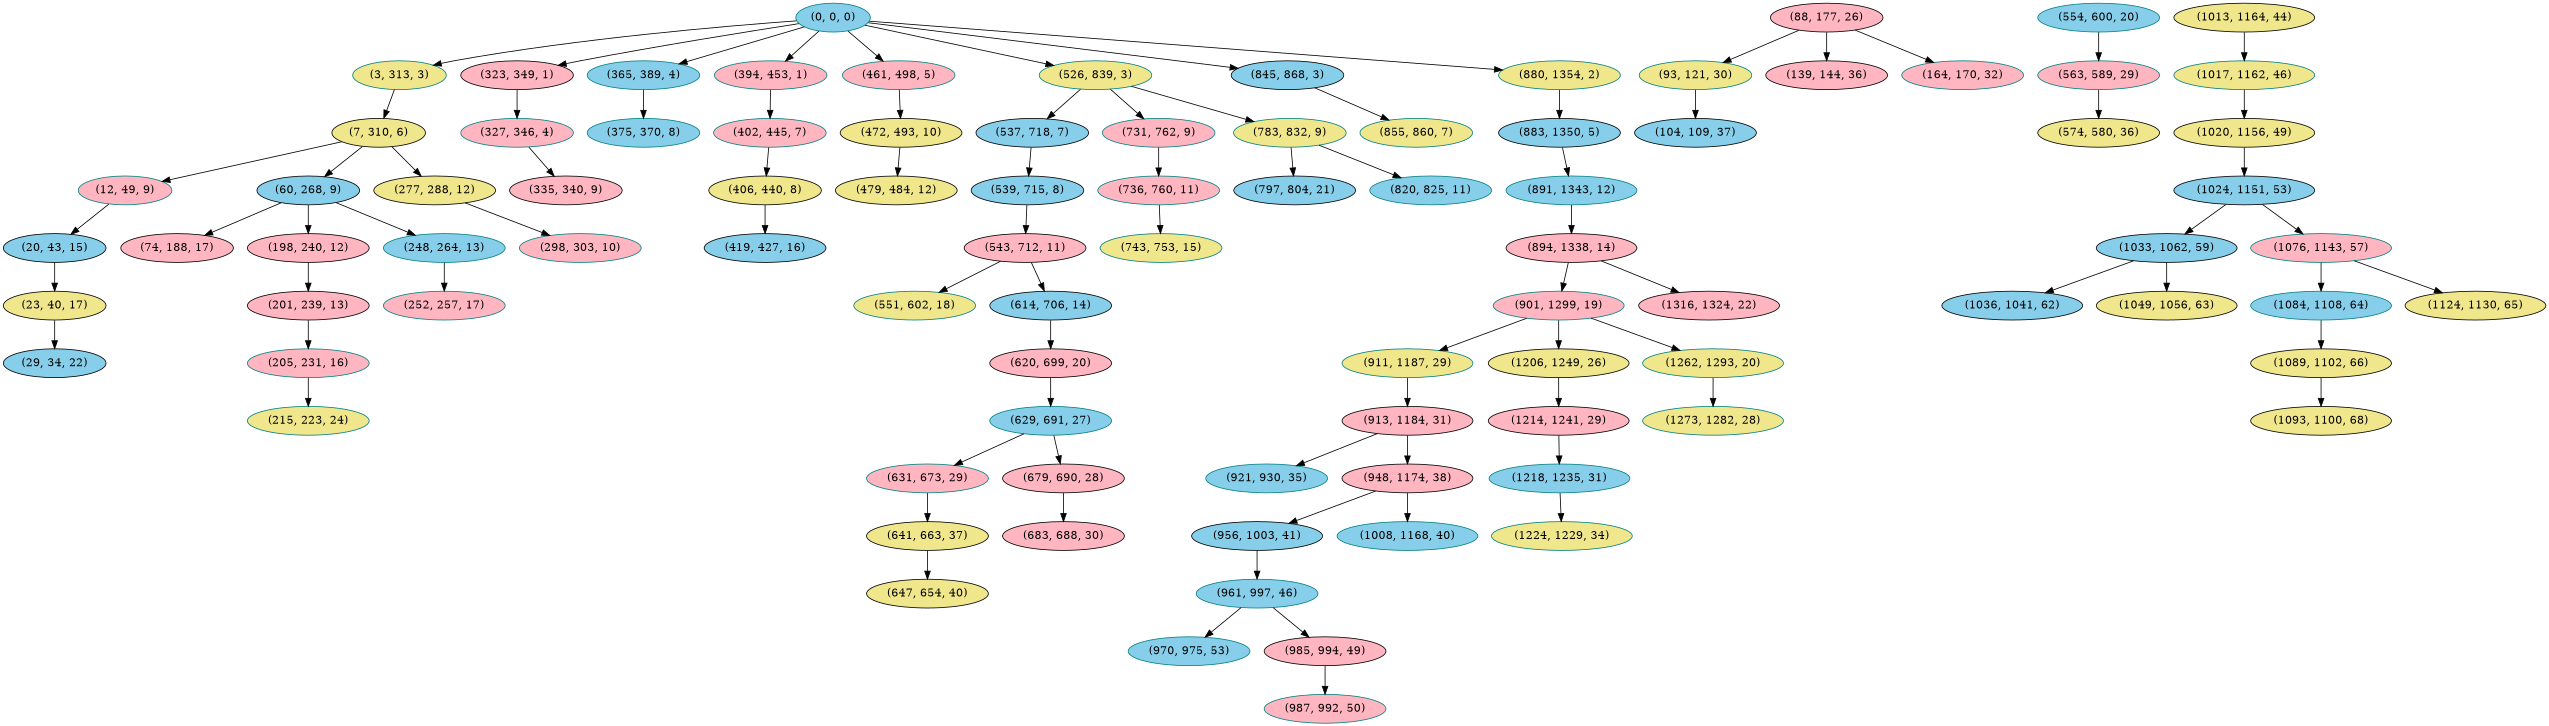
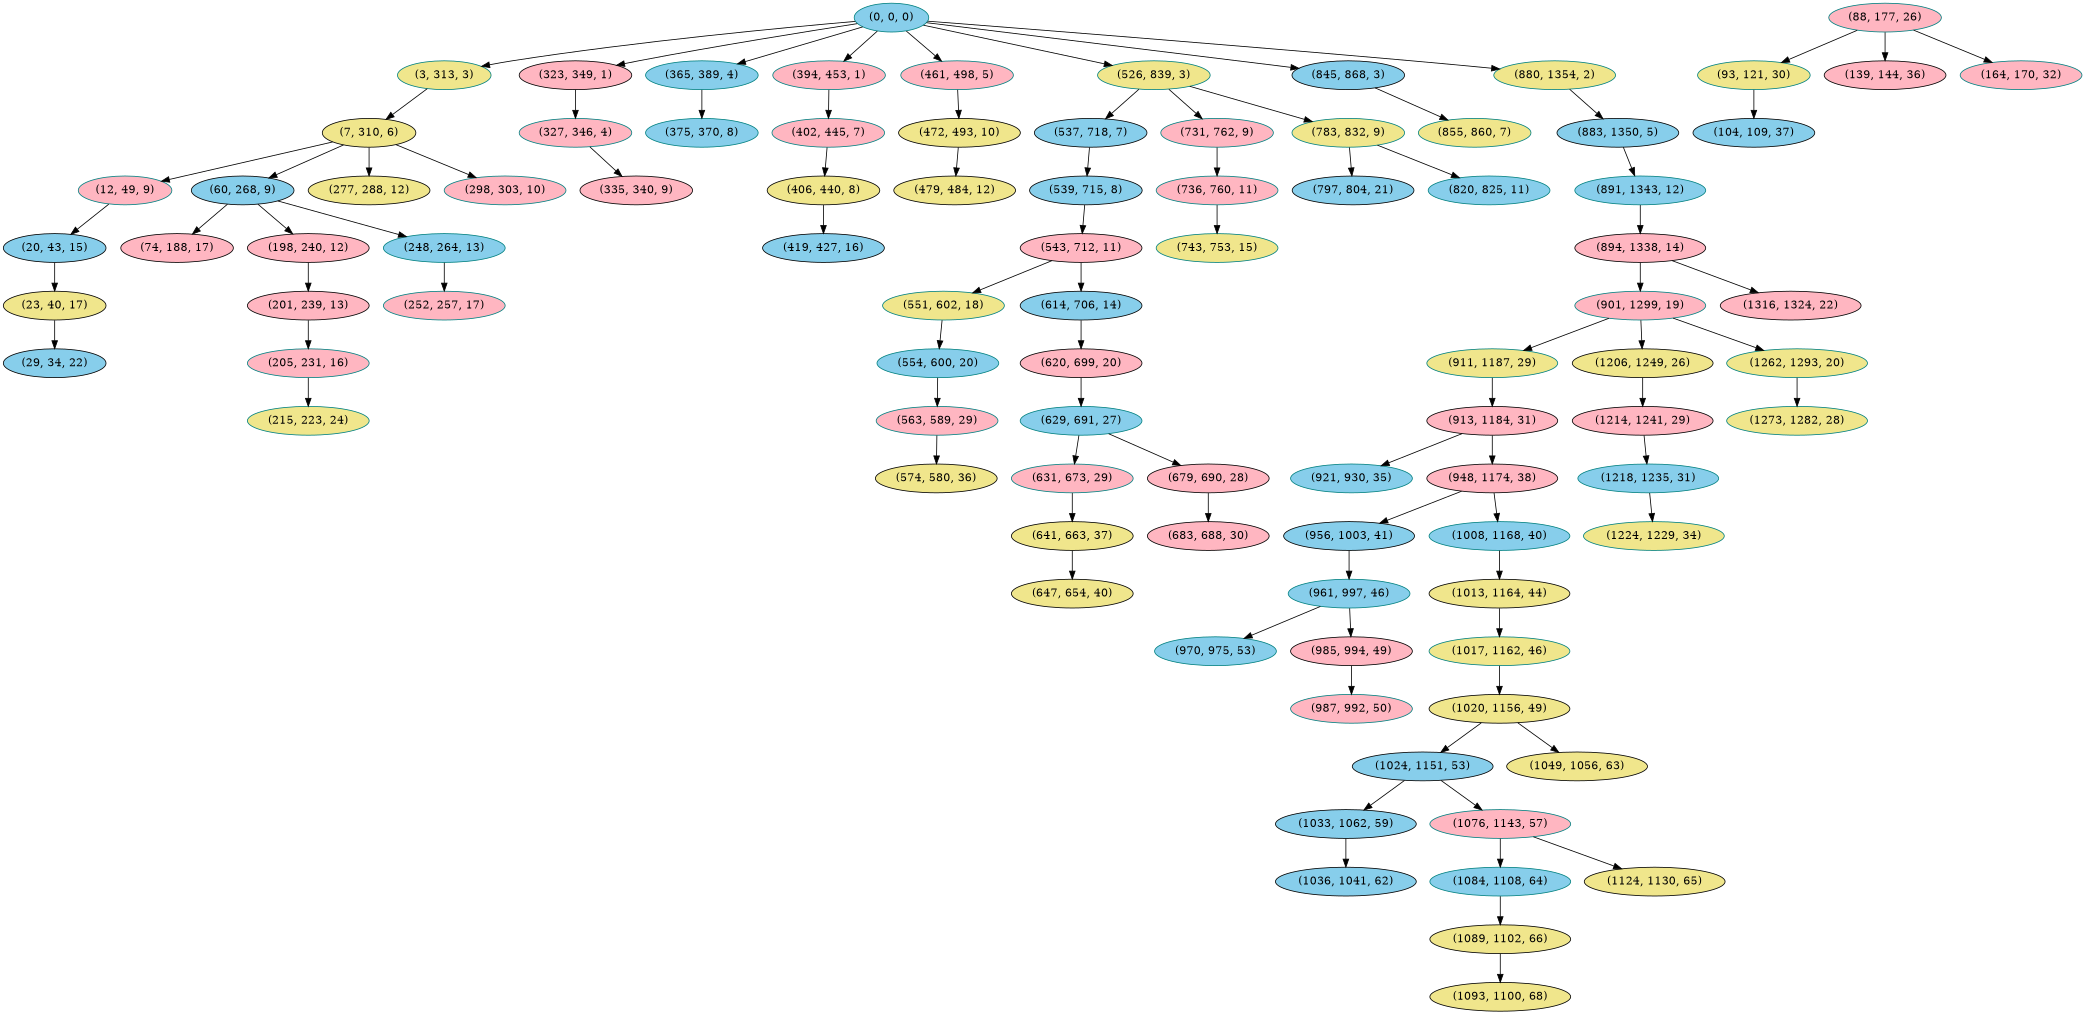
  digraph {
    node [color=black fillcolor=lightpink style=filled]
    "(0, 0, 0)" [color=teal fillcolor=skyblue]
    "(3, 313, 3)" [color=teal fillcolor=khaki]
    "(323, 349, 1)"
    "(365, 389, 4)" [color=teal fillcolor=skyblue]
    "(394, 453, 1)" [color=teal]
    "(461, 498, 5)" [color=teal]
    "(526, 839, 3)" [color=teal fillcolor=khaki]
    "(845, 868, 3)" [fillcolor=skyblue]
    "(880, 1354, 2)" [color=teal fillcolor=khaki]
    "(7, 310, 6)" [fillcolor=khaki]
    "(327, 346, 4)" [color=teal]
    n12 [color=teal fillcolor=skyblue label="(375, 370, 8)"]
    "(402, 445, 7)" [color=teal]
    "(472, 493, 10)" [fillcolor=khaki]
    "(537, 718, 7)" [fillcolor=skyblue]
    "(731, 762, 9)" [color=teal]
    "(783, 832, 9)" [color=teal fillcolor=khaki]
    "(855, 860, 7)" [color=teal fillcolor=khaki]
    "(883, 1350, 5)" [fillcolor=skyblue]
    "(12, 49, 9)" [color=teal]
    "(60, 268, 9)" [fillcolor=skyblue]
    "(277, 288, 12)" [fillcolor=khaki]
    "(298, 303, 10)" [color=teal]
    "(20, 43, 15)" [fillcolor=skyblue]
    "(74, 188, 17)"
    "(198, 240, 12)"
    "(248, 264, 13)" [color=teal fillcolor=skyblue]
    "(23, 40, 17)" [fillcolor=khaki]
    "(29, 34, 22)" [fillcolor=skyblue]
    "(201, 239, 13)"
    "(252, 257, 17)" [color=teal]
    "(93, 121, 30)" [color=teal fillcolor=khaki]
-   "(88, 177, 26)"
+   "(88, 177, 26)" [color=teal]
    "(139, 144, 36)"
    "(164, 170, 32)" [color=teal]
    "(104, 109, 37)" [fillcolor=skyblue]
    "(205, 231, 16)" [color=teal]
    "(215, 223, 24)" [color=teal fillcolor=khaki]
    "(335, 340, 9)"
    "(406, 440, 8)" [fillcolor=khaki]
    "(419, 427, 16)" [fillcolor=skyblue]
    "(479, 484, 12)" [fillcolor=khaki]
    "(539, 715, 8)" [fillcolor=skyblue]
    "(736, 760, 11)" [color=teal]
    "(797, 804, 21)" [fillcolor=skyblue]
    "(820, 825, 11)" [color=teal fillcolor=skyblue]
    "(543, 712, 11)"
    "(551, 602, 18)" [color=teal fillcolor=khaki]
    "(614, 706, 14)" [fillcolor=skyblue]
    "(554, 600, 20)" [color=teal fillcolor=skyblue]
    "(620, 699, 20)"
    "(563, 589, 29)" [color=teal]
    "(574, 580, 36)" [fillcolor=khaki]
    "(629, 691, 27)" [color=teal fillcolor=skyblue]
    "(631, 673, 29)" [color=teal]
    "(679, 690, 28)"
    "(641, 663, 37)" [fillcolor=khaki]
    "(683, 688, 30)"
    "(647, 654, 40)" [fillcolor=khaki]
    "(743, 753, 15)" [color=teal fillcolor=khaki]
    "(891, 1343, 12)" [color=teal fillcolor=skyblue]
    "(894, 1338, 14)"
    "(901, 1299, 19)" [color=teal]
    "(1316, 1324, 22)"
    "(911, 1187, 29)" [color=teal fillcolor=khaki]
    "(1206, 1249, 26)" [fillcolor=khaki]
    "(1262, 1293, 20)" [color=teal fillcolor=khaki]
    "(913, 1184, 31)"
    "(1214, 1241, 29)"
    "(1273, 1282, 28)" [color=teal fillcolor=khaki]
    "(921, 930, 35)" [color=teal fillcolor=skyblue]
    "(948, 1174, 38)"
    "(956, 1003, 41)" [fillcolor=skyblue]
    "(1008, 1168, 40)" [color=teal fillcolor=skyblue]
    "(961, 997, 46)" [color=teal fillcolor=skyblue]
    "(1013, 1164, 44)" [fillcolor=khaki]
    "(970, 975, 53)" [color=teal fillcolor=skyblue]
    "(985, 994, 49)"
    "(987, 992, 50)" [color=teal]
    "(1017, 1162, 46)" [color=teal fillcolor=khaki]
    "(1020, 1156, 49)" [fillcolor=khaki]
    "(1024, 1151, 53)" [fillcolor=skyblue]
    "(1033, 1062, 59)" [fillcolor=skyblue]
    "(1076, 1143, 57)" [color=teal]
    "(1036, 1041, 62)" [fillcolor=skyblue]
    "(1049, 1056, 63)" [fillcolor=khaki]
    "(1084, 1108, 64)" [color=teal fillcolor=skyblue]
    "(1124, 1130, 65)" [fillcolor=khaki]
    "(1089, 1102, 66)" [fillcolor=khaki]
    "(1093, 1100, 68)" [fillcolor=khaki]
    "(1218, 1235, 31)" [color=teal fillcolor=skyblue]
    "(1224, 1229, 34)" [color=teal fillcolor=khaki]
    "(0, 0, 0)" -> "(3, 313, 3)"
    "(0, 0, 0)" -> "(323, 349, 1)"
    "(0, 0, 0)" -> "(365, 389, 4)"
    "(0, 0, 0)" -> "(394, 453, 1)"
    "(0, 0, 0)" -> "(461, 498, 5)"
    "(0, 0, 0)" -> "(526, 839, 3)"
    "(0, 0, 0)" -> "(845, 868, 3)"
    "(0, 0, 0)" -> "(880, 1354, 2)"
    "(3, 313, 3)" -> "(7, 310, 6)"
    "(323, 349, 1)" -> "(327, 346, 4)"
    "(365, 389, 4)" -> n12
    "(394, 453, 1)" -> "(402, 445, 7)"
    "(461, 498, 5)" -> "(472, 493, 10)"
    "(526, 839, 3)" -> "(537, 718, 7)"
    "(526, 839, 3)" -> "(731, 762, 9)"
    "(526, 839, 3)" -> "(783, 832, 9)"
    "(845, 868, 3)" -> "(855, 860, 7)"
    "(880, 1354, 2)" -> "(883, 1350, 5)"
    "(7, 310, 6)" -> "(12, 49, 9)"
    "(7, 310, 6)" -> "(60, 268, 9)"
    "(7, 310, 6)" -> "(277, 288, 12)"
-   "(277, 288, 12)" -> "(298, 303, 10)"
+   "(7, 310, 6)" -> "(298, 303, 10)"
    "(327, 346, 4)" -> "(335, 340, 9)"
    "(402, 445, 7)" -> "(406, 440, 8)"
    "(472, 493, 10)" -> "(479, 484, 12)"
    "(537, 718, 7)" -> "(539, 715, 8)"
    "(731, 762, 9)" -> "(736, 760, 11)"
    "(783, 832, 9)" -> "(797, 804, 21)"
    "(783, 832, 9)" -> "(820, 825, 11)"
    "(883, 1350, 5)" -> "(891, 1343, 12)"
    "(12, 49, 9)" -> "(20, 43, 15)"
    "(60, 268, 9)" -> "(74, 188, 17)"
    "(60, 268, 9)" -> "(198, 240, 12)"
    "(60, 268, 9)" -> "(248, 264, 13)"
    "(20, 43, 15)" -> "(23, 40, 17)"
    "(198, 240, 12)" -> "(201, 239, 13)"
    "(248, 264, 13)" -> "(252, 257, 17)"
    "(23, 40, 17)" -> "(29, 34, 22)"
    "(201, 239, 13)" -> "(205, 231, 16)"
    "(93, 121, 30)" -> "(104, 109, 37)"
    "(88, 177, 26)" -> "(93, 121, 30)"
    "(88, 177, 26)" -> "(139, 144, 36)"
    "(88, 177, 26)" -> "(164, 170, 32)"
    "(205, 231, 16)" -> "(215, 223, 24)"
    "(406, 440, 8)" -> "(419, 427, 16)"
    "(539, 715, 8)" -> "(543, 712, 11)"
    "(736, 760, 11)" -> "(743, 753, 15)"
    "(543, 712, 11)" -> "(551, 602, 18)"
    "(543, 712, 11)" -> "(614, 706, 14)"
+   "(551, 602, 18)" -> "(554, 600, 20)"
    "(614, 706, 14)" -> "(620, 699, 20)"
    "(554, 600, 20)" -> "(563, 589, 29)"
    "(620, 699, 20)" -> "(629, 691, 27)"
    "(563, 589, 29)" -> "(574, 580, 36)"
    "(629, 691, 27)" -> "(631, 673, 29)"
    "(629, 691, 27)" -> "(679, 690, 28)"
    "(631, 673, 29)" -> "(641, 663, 37)"
    "(679, 690, 28)" -> "(683, 688, 30)"
    "(641, 663, 37)" -> "(647, 654, 40)"
    "(891, 1343, 12)" -> "(894, 1338, 14)"
    "(894, 1338, 14)" -> "(901, 1299, 19)"
    "(894, 1338, 14)" -> "(1316, 1324, 22)"
    "(901, 1299, 19)" -> "(911, 1187, 29)"
    "(901, 1299, 19)" -> "(1206, 1249, 26)"
    "(901, 1299, 19)" -> "(1262, 1293, 20)"
    "(911, 1187, 29)" -> "(913, 1184, 31)"
    "(1206, 1249, 26)" -> "(1214, 1241, 29)"
    "(1262, 1293, 20)" -> "(1273, 1282, 28)"
    "(913, 1184, 31)" -> "(921, 930, 35)"
    "(913, 1184, 31)" -> "(948, 1174, 38)"
    "(1214, 1241, 29)" -> "(1218, 1235, 31)"
    "(948, 1174, 38)" -> "(956, 1003, 41)"
    "(948, 1174, 38)" -> "(1008, 1168, 40)"
    "(956, 1003, 41)" -> "(961, 997, 46)"
+   "(1008, 1168, 40)" -> "(1013, 1164, 44)"
    "(961, 997, 46)" -> "(970, 975, 53)"
    "(961, 997, 46)" -> "(985, 994, 49)"
    "(1013, 1164, 44)" -> "(1017, 1162, 46)"
    "(985, 994, 49)" -> "(987, 992, 50)"
    "(1017, 1162, 46)" -> "(1020, 1156, 49)"
    "(1020, 1156, 49)" -> "(1024, 1151, 53)"
    "(1024, 1151, 53)" -> "(1033, 1062, 59)"
    "(1024, 1151, 53)" -> "(1076, 1143, 57)"
    "(1033, 1062, 59)" -> "(1036, 1041, 62)"
-   "(1033, 1062, 59)" -> "(1049, 1056, 63)"
+   "(1020, 1156, 49)" -> "(1049, 1056, 63)"
    "(1076, 1143, 57)" -> "(1084, 1108, 64)"
    "(1076, 1143, 57)" -> "(1124, 1130, 65)"
    "(1084, 1108, 64)" -> "(1089, 1102, 66)"
    "(1089, 1102, 66)" -> "(1093, 1100, 68)"
    "(1218, 1235, 31)" -> "(1224, 1229, 34)"
  }
